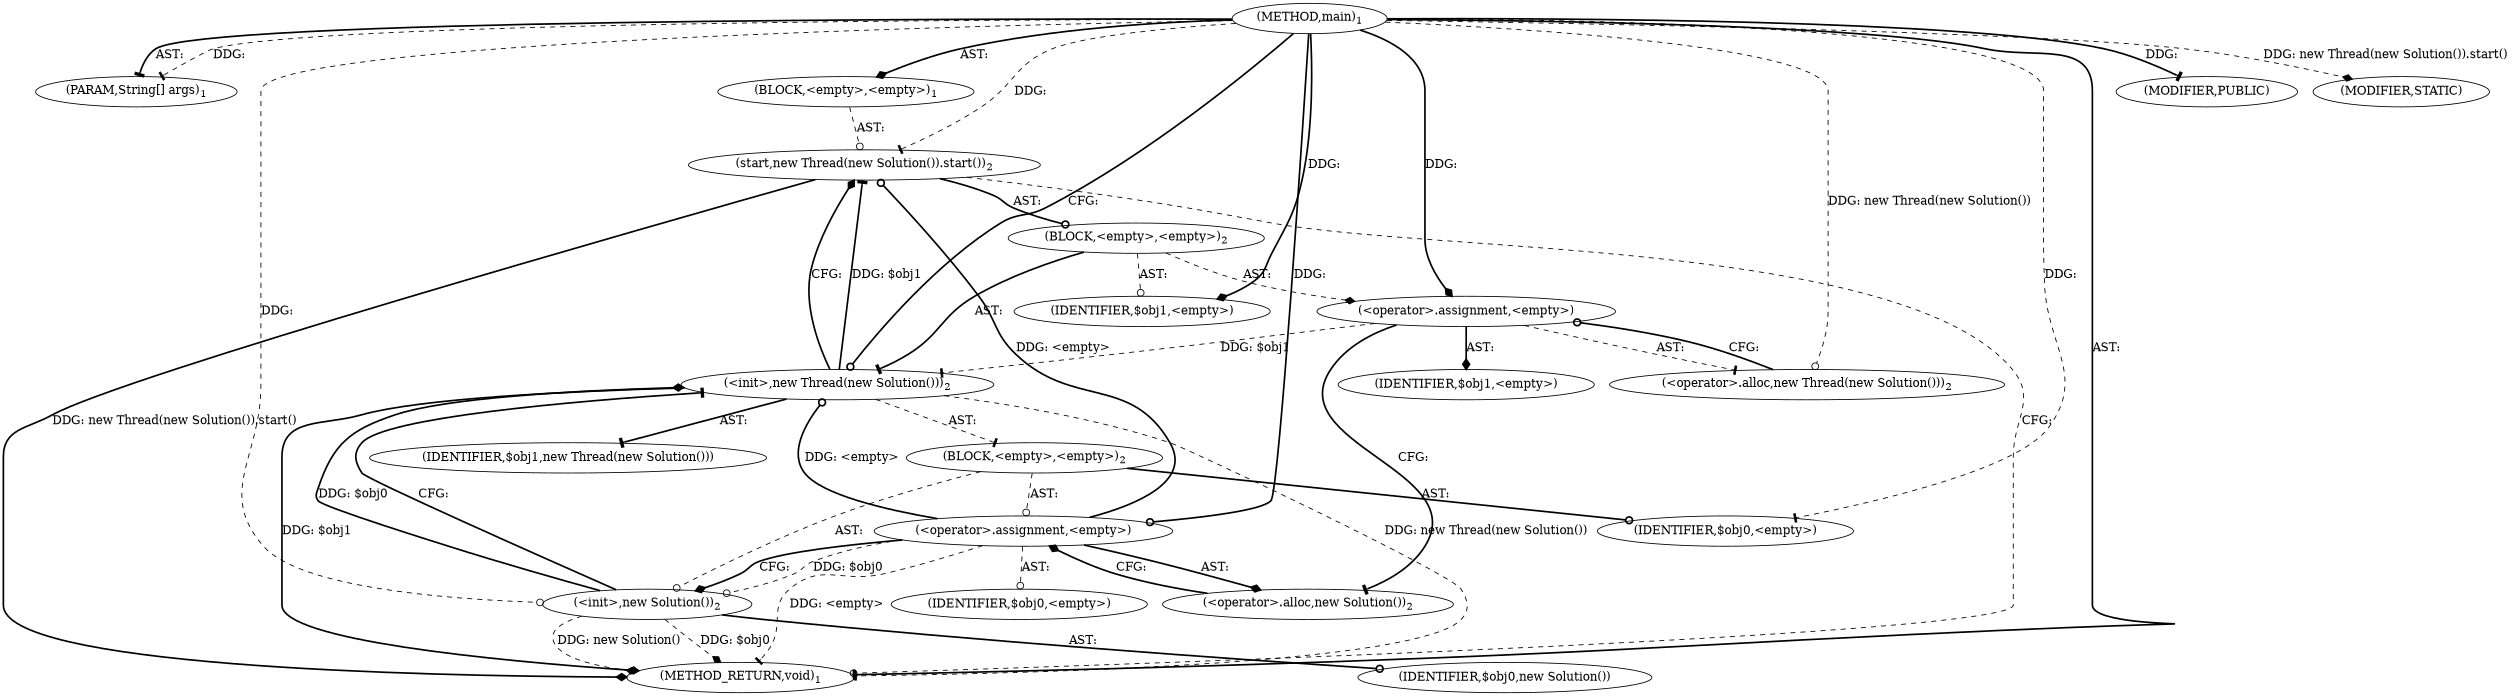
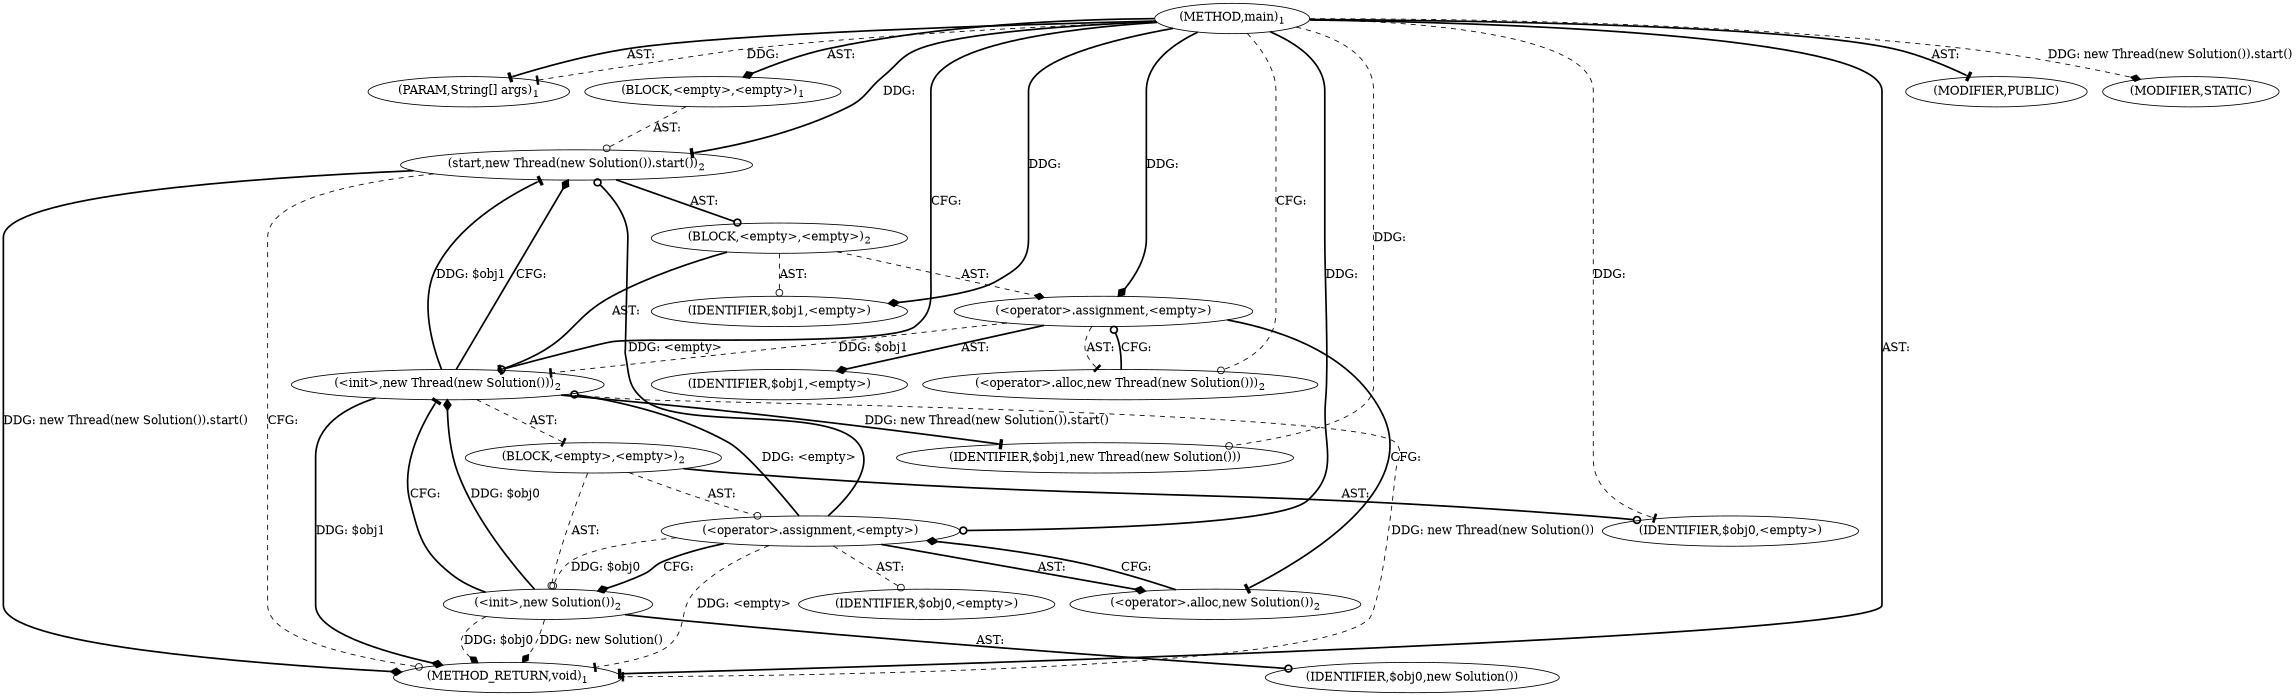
  digraph {
    edge [arrowhead=odot style=bold]
    n1 [label=<(METHOD,main)<SUB>1</SUB>>]
    n2 [label=<(PARAM,String[] args)<SUB>1</SUB>>]
    n3 [label=<(BLOCK,&lt;empty&gt;,&lt;empty&gt;)<SUB>1</SUB>>]
    n4 [label=<(start,new Thread(new Solution()).start())<SUB>2</SUB>>]
    n5 [label=<(&lt;operator&gt;.assignment,&lt;empty&gt;)>]
    n6 [label=<(&lt;operator&gt;.alloc,new Thread(new Solution()))<SUB>2</SUB>>]
    n7 [label=<(&lt;init&gt;,new Thread(new Solution()))<SUB>2</SUB>>]
    n8 [label=<(&lt;operator&gt;.assignment,&lt;empty&gt;)>]
    n9 [label=<(&lt;init&gt;,new Solution())<SUB>2</SUB>>]
    n10 [label=<(IDENTIFIER,$obj0,&lt;empty&gt;)>]
    n11 [label=<(IDENTIFIER,$obj1,&lt;empty&gt;)>]
    n12 [label=<(MODIFIER,PUBLIC)>]
    n13 [label=<(MODIFIER,STATIC)>]
    n14 [label=<(METHOD_RETURN,void)<SUB>1</SUB>>]
    n15 [label=<(BLOCK,&lt;empty&gt;,&lt;empty&gt;)<SUB>2</SUB>>]
    n16 [label=<(IDENTIFIER,$obj1,&lt;empty&gt;)>]
    n17 [label=<(&lt;operator&gt;.alloc,new Solution())<SUB>2</SUB>>]
    n18 [label=<(IDENTIFIER,$obj1,new Thread(new Solution()))>]
    n19 [label=<(BLOCK,&lt;empty&gt;,&lt;empty&gt;)<SUB>2</SUB>>]
    n20 [label=<(IDENTIFIER,$obj0,&lt;empty&gt;)>]
    n21 [label=<(IDENTIFIER,$obj0,new Solution())>]
    n1 -> n2 [arrowhead=tee label="AST: "]
    n1 -> n2 [arrowhead=tee label="DDG: " style=dashed]
    n1 -> n3 [arrowhead=diamond label="AST: "]
-   n1 -> n4 [arrowhead=tee label="DDG: " style=dashed]
+   n1 -> n4 [arrowhead=tee label="DDG: "]
    n1 -> n5 [arrowhead=diamond label="DDG: "]
-   n1 -> n6 [label="DDG: new Thread(new Solution())" style=dashed]
+   n1 -> n6 [label="CFG: " style=dashed]
    n1 -> n7 [label="CFG: "]
    n1 -> n8 [label="DDG: "]
-   n1 -> n9 [label="DDG: " style=dashed]
+   n1 -> n18 [label="DDG: " style=dashed]
    n1 -> n10 [arrowhead=tee label="DDG: " style=dashed]
    n1 -> n11 [arrowhead=diamond label="DDG: "]
-   n1 -> n12 [arrowhead=tee label="DDG: "]
+   n1 -> n12 [arrowhead=tee label="AST: "]
    n1 -> n13 [arrowhead=diamond label="DDG: new Thread(new Solution()).start()" style=dashed]
    n1 -> n14 [arrowhead=tee label="AST: "]
    n3 -> n4 [label="AST: " style=dashed]
    n4 -> n14 [label="CFG: " style=dashed]
    n4 -> n14 [arrowhead=diamond label="DDG: new Thread(new Solution()).start()"]
    n4 -> n15 [label="AST: "]
    n5 -> n6 [arrowhead=tee label="AST: " style=dashed]
    n5 -> n7 [arrowhead=tee label="DDG: $obj1" style=dashed]
    n5 -> n16 [arrowhead=diamond label="AST: "]
    n5 -> n17 [arrowhead=tee label="CFG: "]
    n6 -> n5 [label="CFG: "]
    n7 -> n4 [arrowhead=diamond label="CFG: "]
    n7 -> n4 [arrowhead=tee label="DDG: $obj1"]
    n7 -> n14 [arrowhead=diamond label="DDG: $obj1"]
    n7 -> n14 [arrowhead=tee label="DDG: new Thread(new Solution())" style=dashed]
-   n7 -> n18 [arrowhead=tee label="AST: "]
+   n7 -> n18 [arrowhead=tee label="DDG: new Thread(new Solution()).start()"]
    n7 -> n19 [arrowhead=tee label="AST: " style=dashed]
    n8 -> n4 [label="DDG: &lt;empty&gt;"]
    n8 -> n7 [label="DDG: &lt;empty&gt;"]
    n8 -> n9 [arrowhead=diamond label="CFG: "]
    n8 -> n9 [label="DDG: $obj0" style=dashed]
    n8 -> n14 [arrowhead=tee label="DDG: &lt;empty&gt;" style=dashed]
    n8 -> n17 [arrowhead=diamond label="AST: "]
    n8 -> n20 [label="AST: " style=dashed]
    n9 -> n7 [arrowhead=tee label="CFG: "]
    n9 -> n7 [arrowhead=diamond label="DDG: $obj0"]
    n9 -> n14 [arrowhead=diamond label="DDG: $obj0" style=dashed]
    n9 -> n14 [arrowhead=diamond label="DDG: new Solution()" style=dashed]
    n9 -> n21 [label="AST: "]
    n15 -> n5 [arrowhead=diamond label="AST: " style=dashed]
    n15 -> n7 [arrowhead=tee label="AST: "]
    n15 -> n11 [label="AST: " style=dashed]
    n17 -> n8 [arrowhead=diamond label="CFG: "]
    n19 -> n8 [label="AST: " style=dashed]
    n19 -> n9 [label="AST: " style=dashed]
    n19 -> n10 [label="AST: "]
  }
